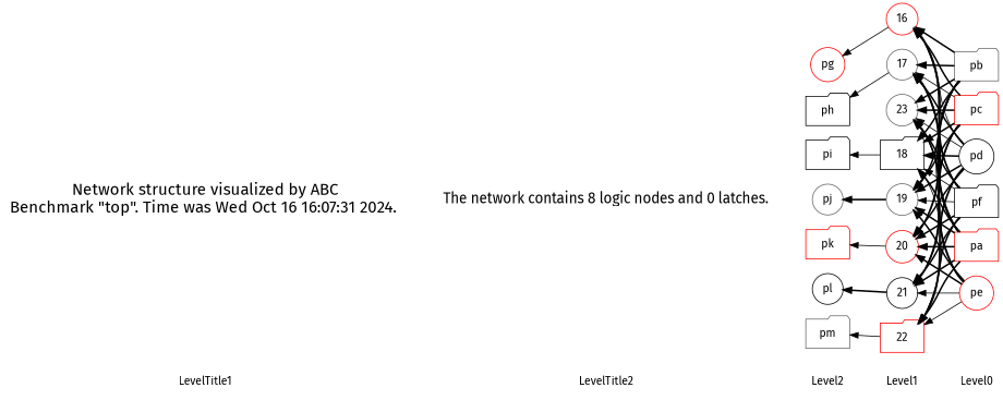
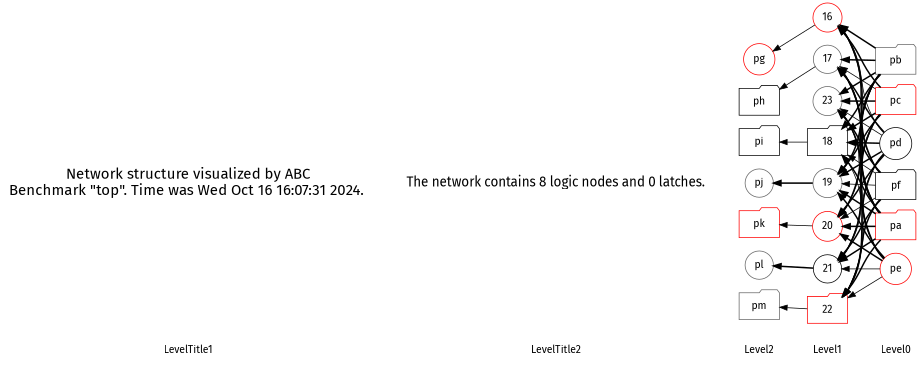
  digraph {
    fontname="Fira Sans"
    rankdir=LR
    node [color=black fontname="Fira Sans" shape=circle]
    edge [dir=back fontname="Fira Sans" style=bold]
    LevelTitle1 [color=red shape=plaintext]
    LevelTitle2 [shape=plaintext]
    Level2 [shape=plaintext]
    Level1 [color=gray40 shape=plaintext]
    Level0 [shape=plaintext]
    n6 [fontsize=20 label="Network structure visualized by ABC\nBenchmark \"top\". Time was Wed Oct 16 16:07:31 2024. " shape=plaintext]
    n7 [color=gray40 fontsize=18 label="The network contains 8 logic nodes and 0 latches.\n" shape=plaintext]
    n8 [color=red fillcolor=coral label=pg]
    n9 [fillcolor=coral label=ph shape=folder]
    n10 [fillcolor=coral label=pi shape=folder]
    n11 [color=gray40 fillcolor=coral label=pj]
    n12 [color=red fillcolor=coral label=pk shape=folder]
-   n13 [fillcolor=coral label=pl]
+   n13 [color=gray40 fillcolor=coral label=pl]
    n14 [color=gray40 fillcolor=coral label=pm shape=folder]
    n15 [color=red label="16\n"]
    n16 [color=gray40 label="17\n"]
    n17 [label="18\n" shape=folder]
    n18 [color=gray40 label="19\n"]
    n19 [color=red label="20\n"]
    n20 [label="21\n"]
    n21 [color=red label="22\n" shape=folder]
    n22 [color=gray40 label="23\n"]
    n23 [color=red fillcolor=coral label=pa shape=folder]
    n24 [color=gray40 fillcolor=coral label=pb shape=folder]
    n25 [color=red fillcolor=coral label=pc shape=folder]
    n26 [fillcolor=coral label=pd]
    n27 [color=red fillcolor=coral label=pe]
    n28 [fillcolor=coral label=pf shape=folder]
    subgraph sub_1 {
      LevelTitle1
      LevelTitle2
      Level2
      Level1
      Level0
    }
    subgraph sub_2 {
      rank=same
      LevelTitle1
      n6
    }
    subgraph sub_3 {
      rank=same
      LevelTitle2
      n7
    }
    subgraph sub_4 {
      rank=same
      Level2
      n8
      n9
      n10
      n11
      n12
      n13
      n14
    }
    subgraph sub_5 {
      rank=same
      Level1
      n15
      n16
      n17
      n18
      n19
      n20
      n21
      n22
    }
    subgraph sub_6 {
      rank=same
      Level0
      n23
      n24
      n25
      n26
      n27
      n28
    }
    LevelTitle1 -> LevelTitle2 [style=invis]
    LevelTitle2 -> Level2 [style=invis]
    Level2 -> Level1 [style=invis]
    Level1 -> Level0 [style=invis]
    n6 -> n7 [style=invis]
    n7 -> n8 [style=invis]
    n7 -> n9 [style=invis]
    n7 -> n10 [style=invis]
    n7 -> n11 [style=invis]
    n7 -> n12 [style=invis]
    n7 -> n13 [style=invis]
    n7 -> n14 [style=invis]
    n8 -> n9 [style=invis]
    n8 -> n15 [style=solid]
    n9 -> n10 [style=invis]
    n9 -> n16 [style=solid]
    n10 -> n11 [style=invis]
    n10 -> n17 [style=solid]
    n11 -> n12 [style=invis]
    n11 -> n18
    n12 -> n13 [style=invis]
    n12 -> n19 [style=solid]
    n13 -> n14 [style=invis]
    n13 -> n20
    n14 -> n21 [style=solid]
    n15 -> n23
    n15 -> n24
    n15 -> n25
    n15 -> n26 [style=solid]
    n15 -> n28
    n16 -> n23
    n16 -> n24
    n16 -> n25 [style=solid]
    n16 -> n26
    n16 -> n27
    n16 -> n28 [style=solid]
    n17 -> n23
    n17 -> n24
    n17 -> n25
    n17 -> n26
    n17 -> n27 [style=solid]
    n17 -> n28 [style=solid]
    n18 -> n23
    n18 -> n24
    n18 -> n25
    n18 -> n26
    n18 -> n27
    n18 -> n28 [style=solid]
    n19 -> n23
    n19 -> n24
    n19 -> n25 [style=solid]
    n19 -> n26
    n19 -> n27
-   n19 -> n28
+   n19 -> n28 [style=solid]
    n20 -> n23
    n20 -> n24 [style=solid]
    n20 -> n25
    n20 -> n26 [style=solid]
    n20 -> n27 [style=solid]
    n20 -> n28
    n21 -> n23
    n21 -> n24 [style=solid]
    n21 -> n25 [style=solid]
    n21 -> n26
    n21 -> n27 [style=solid]
    n21 -> n28
    n22 -> n23
    n22 -> n24
    n22 -> n25
    n22 -> n26 [style=solid]
    n22 -> n27 [style=solid]
    n22 -> n28
  }
